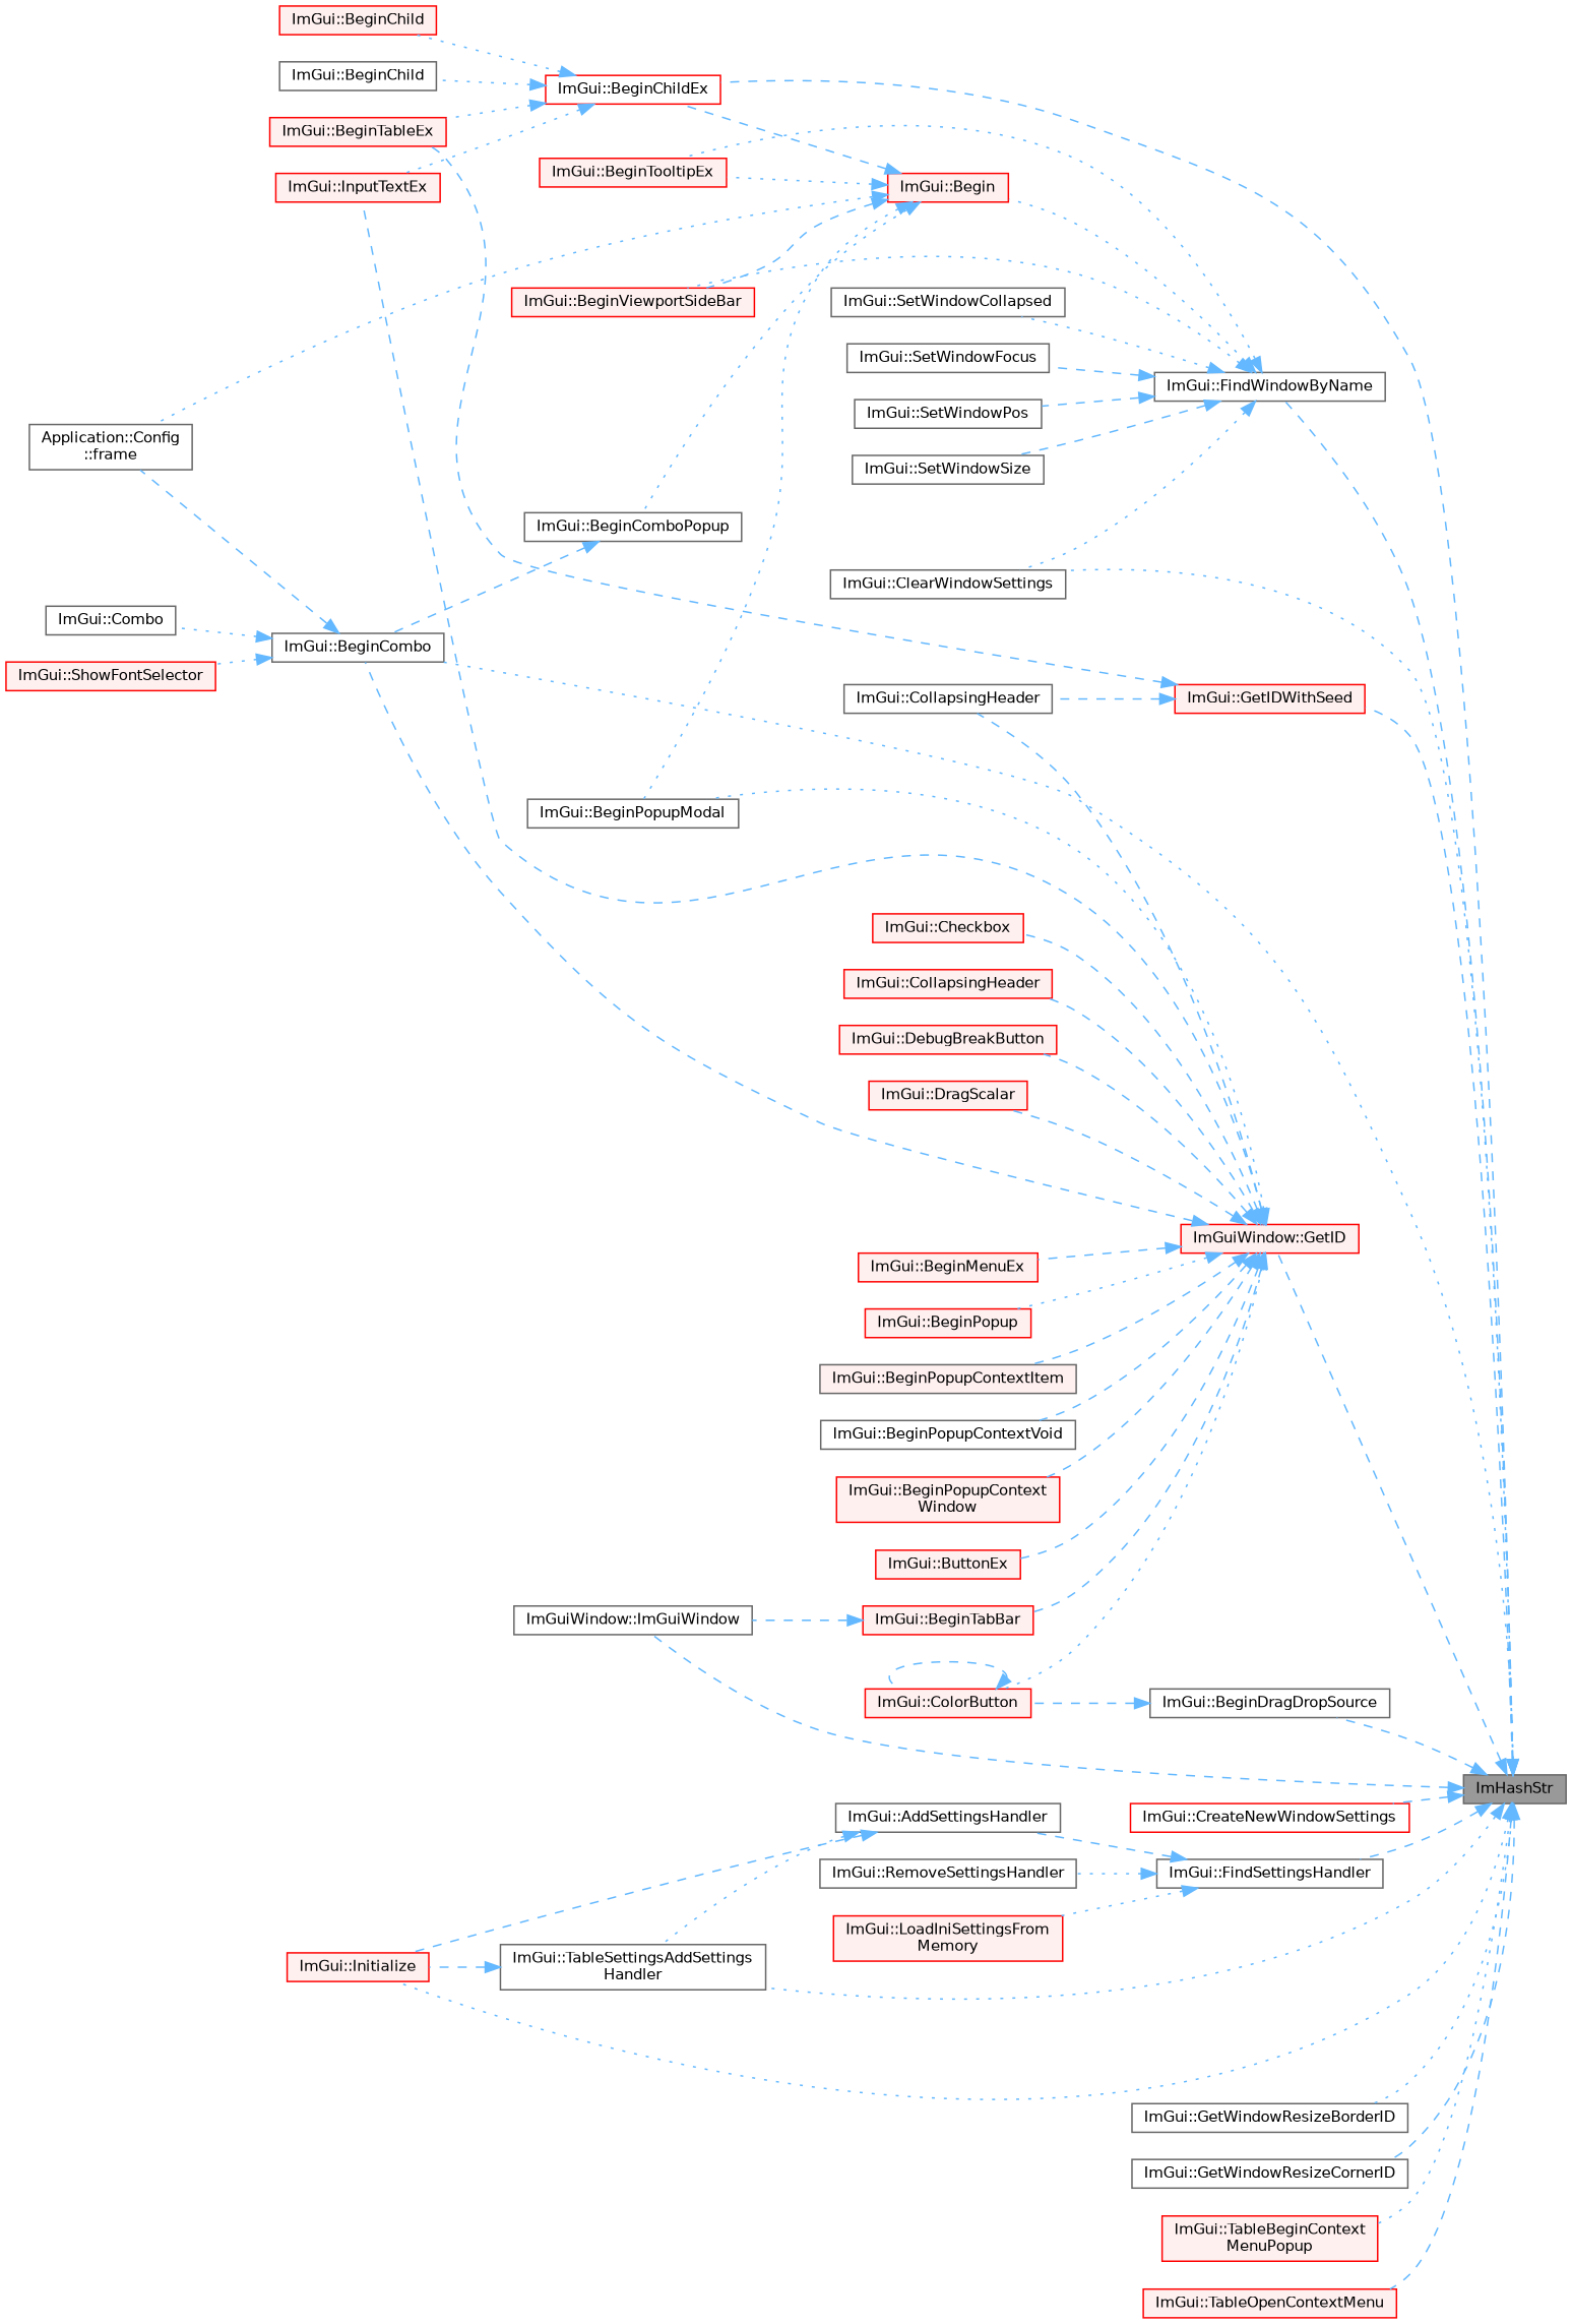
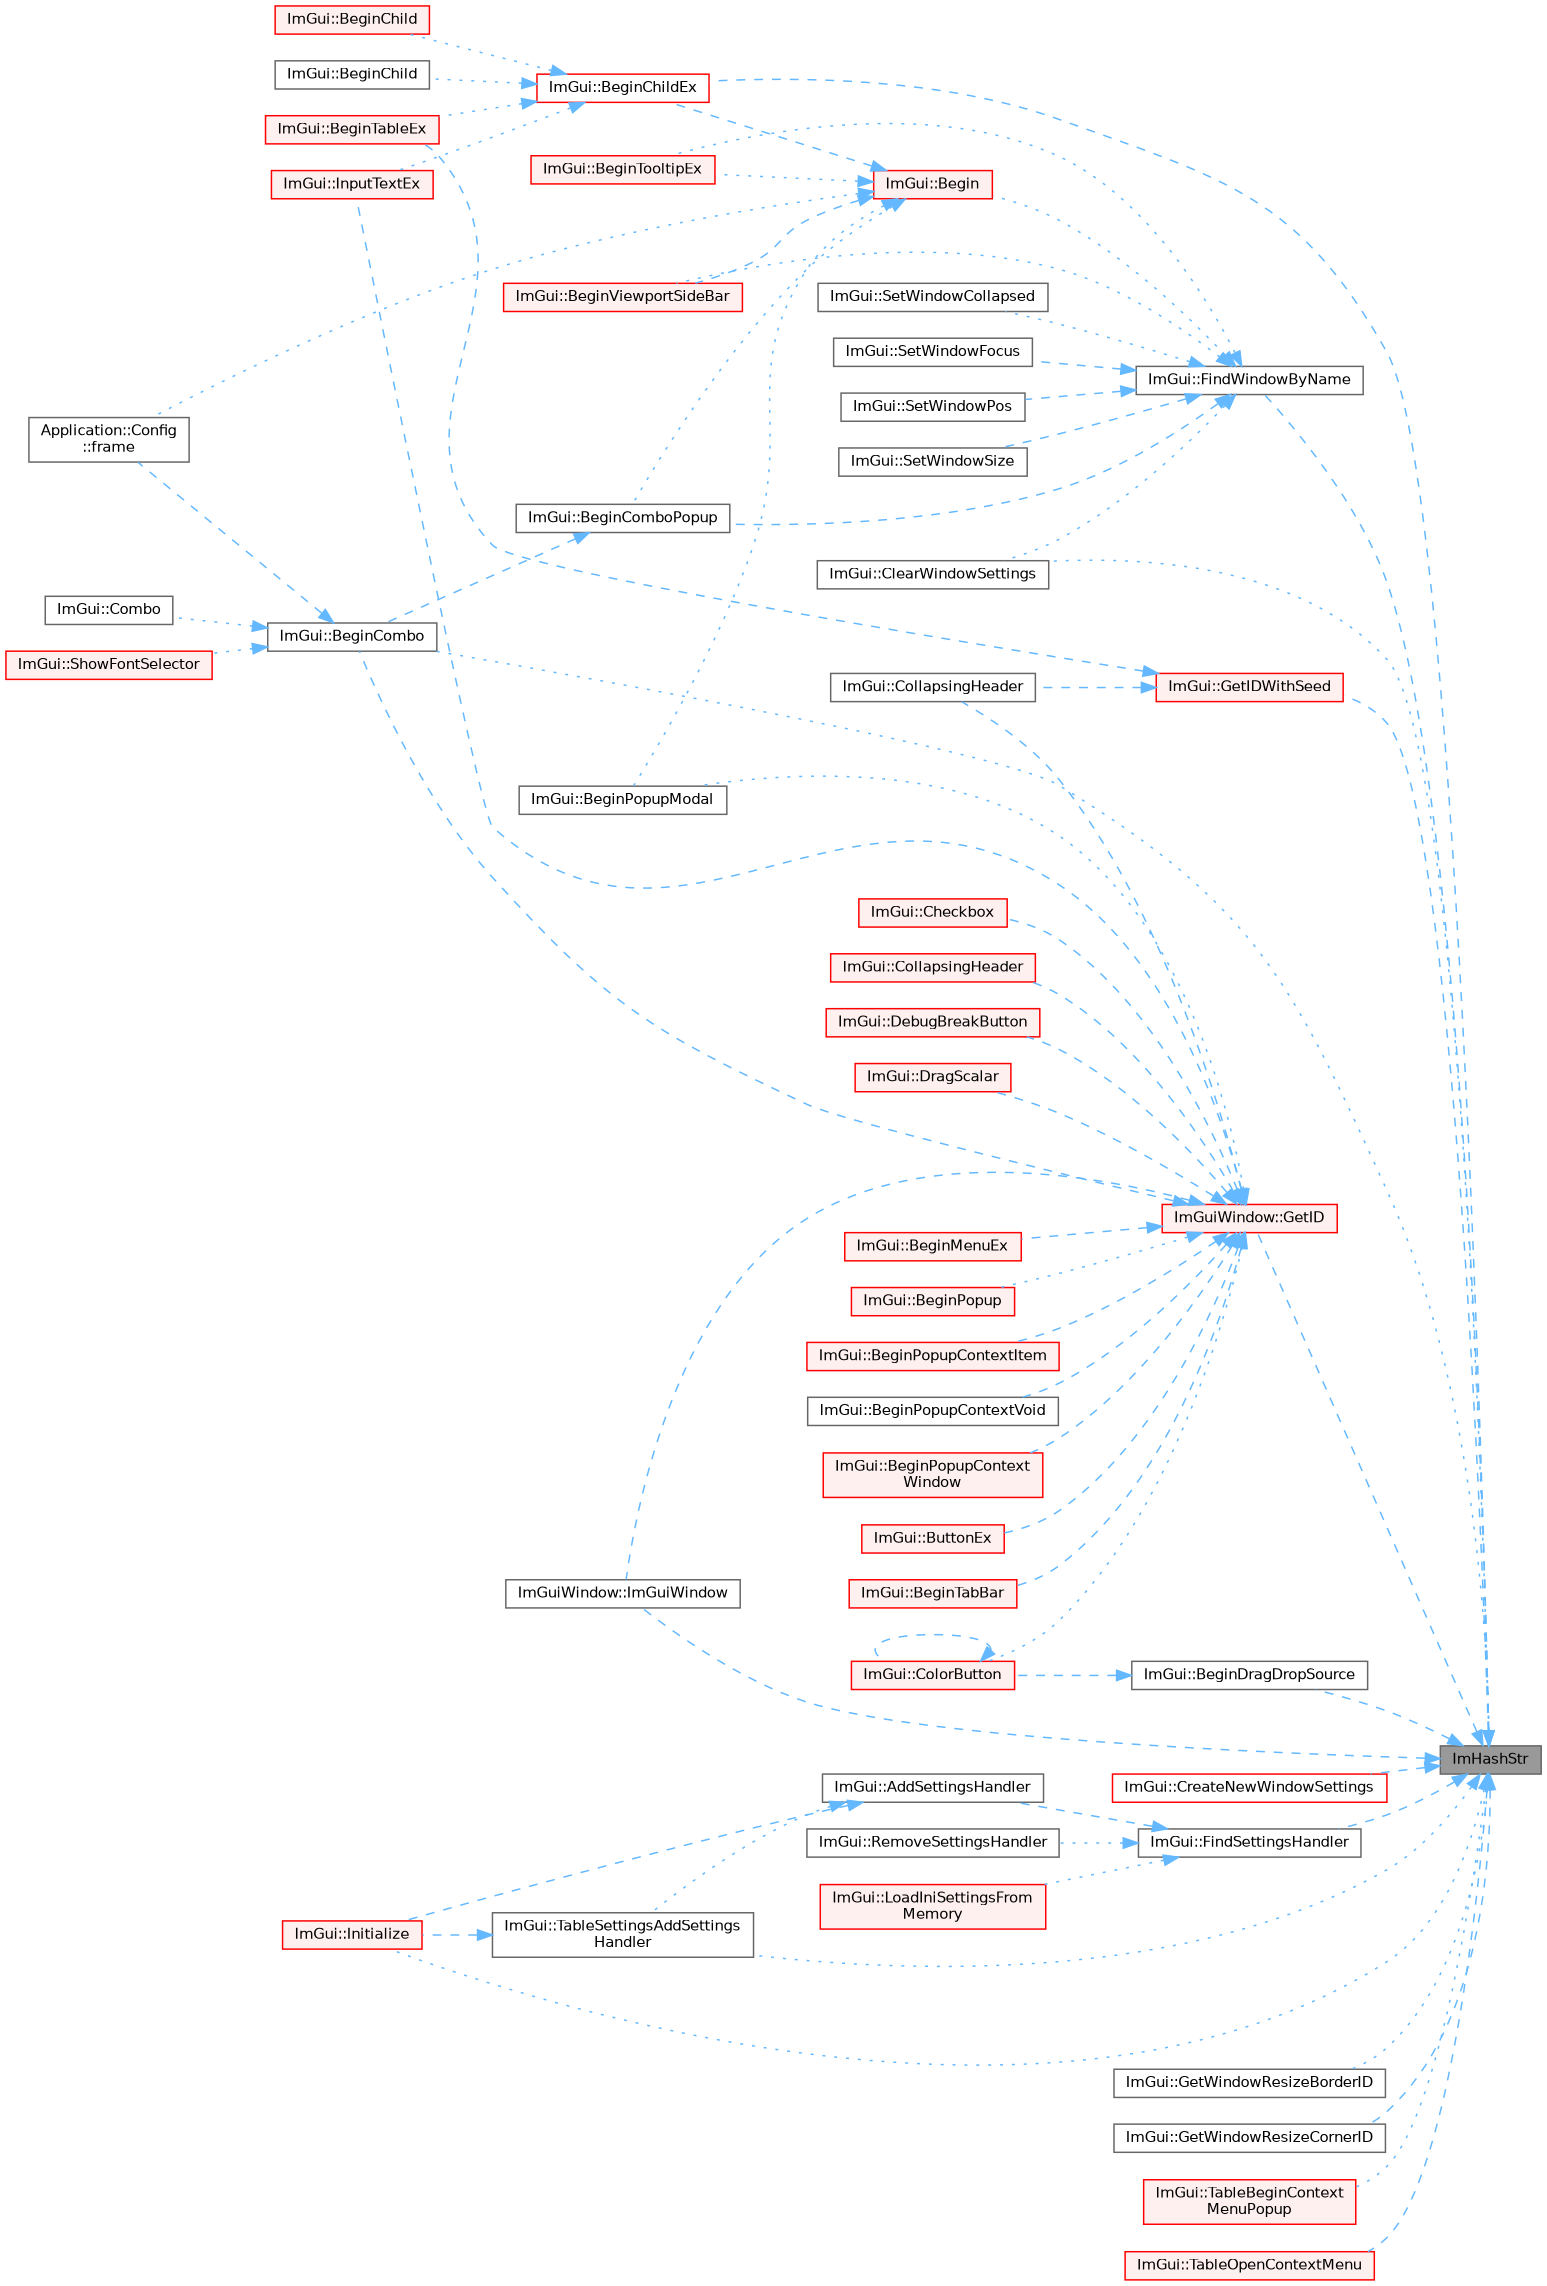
  digraph {
    rankdir=RL
    node [color=red fillcolor=white fontname=Helvetica fontsize=10 shape=box style=filled]
    edge [color=steelblue1 dir=back fontname=Helvetica fontsize=10 labelfontname=Helvetica labelfontsize=10 style=dashed]
    n1 [color=gray40 fillcolor=grey60 fontcolor=black height=0.2 label=ImHashStr width=0.4]
    n2 [height=0.2 label="ImGui::BeginChildEx" width=0.4]
    n3 [color=grey40 height=0.2 label="ImGui::BeginCombo" width=0.4]
    n4 [color=grey40 height=0.2 label="ImGui::BeginDragDropSource" width=0.4]
    n5 [color=grey40 height=0.2 label="ImGui::ClearWindowSettings" width=0.4]
    n6 [height=0.2 label="ImGui::CreateNewWindowSettings" width=0.4]
    n7 [color=grey40 height=0.2 label="ImGui::FindSettingsHandler" width=0.4]
    n8 [fillcolor="#FFF0F0" height=0.2 label="ImGui::Initialize" width=0.4]
    n9 [color=grey40 height=0.2 label="ImGui::TableSettingsAddSettings\lHandler" width=0.4]
    n10 [color=grey40 height=0.2 label="ImGui::FindWindowByName" width=0.4]
    n11 [fillcolor="#FFF0F0" height=0.2 label="ImGuiWindow::GetID" width=0.4]
    n12 [color=grey40 height=0.2 label="ImGuiWindow::ImGuiWindow" width=0.4]
    n13 [fillcolor="#FFF0F0" height=0.2 label="ImGui::GetIDWithSeed" width=0.4]
    n14 [color=grey40 height=0.2 label="ImGui::GetWindowResizeBorderID" width=0.4]
    n15 [color=grey40 height=0.2 label="ImGui::GetWindowResizeCornerID" width=0.4]
    n16 [fillcolor="#FFF0F0" height=0.2 label="ImGui::TableBeginContext\lMenuPopup" width=0.4]
    n17 [fillcolor="#FFF0F0" height=0.2 label="ImGui::TableOpenContextMenu" width=0.4]
    n18 [fillcolor="#FFF0F0" height=0.2 label="ImGui::BeginChild" width=0.4]
    n19 [color=grey40 height=0.2 label="ImGui::BeginChild" width=0.4]
    n20 [fillcolor="#FFF0F0" height=0.2 label="ImGui::BeginTableEx" width=0.4]
    n21 [fillcolor="#FFF0F0" height=0.2 label="ImGui::InputTextEx" width=0.4]
    n22 [color=grey40 height=0.2 label="ImGui::Combo" width=0.4]
    n23 [color=grey40 height=0.2 label="Application::Config\l::frame" width=0.4]
    n24 [fillcolor="#FFF0F0" height=0.2 label="ImGui::ShowFontSelector" width=0.4]
    n25 [fillcolor="#FFF0F0" height=0.2 label="ImGui::ColorButton" width=0.4]
    n26 [color=grey40 height=0.2 label="ImGui::AddSettingsHandler" width=0.4]
    n27 [fillcolor="#FFF0F0" height=0.2 label="ImGui::LoadIniSettingsFrom\lMemory" width=0.4]
    n28 [color=grey40 height=0.2 label="ImGui::RemoveSettingsHandler" width=0.4]
    n29 [fillcolor="#FFF0F0" height=0.2 label="ImGui::Begin" width=0.4]
    n30 [color=grey40 height=0.2 label="ImGui::BeginComboPopup" width=0.4]
    n31 [fillcolor="#FFF0F0" height=0.2 label="ImGui::BeginTooltipEx" width=0.4]
    n32 [fillcolor="#FFF0F0" height=0.2 label="ImGui::BeginViewportSideBar" width=0.4]
    n33 [color=grey40 height=0.2 label="ImGui::SetWindowCollapsed" width=0.4]
    n34 [color=grey40 height=0.2 label="ImGui::SetWindowFocus" width=0.4]
    n35 [color=grey40 height=0.2 label="ImGui::SetWindowPos" width=0.4]
    n36 [color=grey40 height=0.2 label="ImGui::SetWindowSize" width=0.4]
    n37 [color=grey40 height=0.2 label="ImGui::BeginPopupModal" width=0.4]
    n38 [fillcolor="#FFF0F0" height=0.2 label="ImGui::BeginMenuEx" width=0.4]
    n39 [fillcolor="#FFF0F0" height=0.2 label="ImGui::BeginPopup" width=0.4]
-   n40 [color=grey40 fillcolor="#FFF0F0" height=0.2 label="ImGui::BeginPopupContextItem" width=0.4]
+   n40 [fillcolor="#FFF0F0" height=0.2 label="ImGui::BeginPopupContextItem" width=0.4]
    n41 [color=grey40 height=0.2 label="ImGui::BeginPopupContextVoid" width=0.4]
    n42 [fillcolor="#FFF0F0" height=0.2 label="ImGui::BeginPopupContext\lWindow" width=0.4]
    n43 [fillcolor="#FFF0F0" height=0.2 label="ImGui::BeginTabBar" width=0.4]
    n44 [fillcolor="#FFF0F0" height=0.2 label="ImGui::ButtonEx" width=0.4]
    n45 [fillcolor="#FFF0F0" height=0.2 label="ImGui::Checkbox" width=0.4]
    n46 [color=grey40 height=0.2 label="ImGui::CollapsingHeader" width=0.4]
    n47 [fillcolor="#FFF0F0" height=0.2 label="ImGui::CollapsingHeader" width=0.4]
    n48 [fillcolor="#FFF0F0" height=0.2 label="ImGui::DebugBreakButton" width=0.4]
    n49 [fillcolor="#FFF0F0" height=0.2 label="ImGui::DragScalar" width=0.4]
    n1 -> n2
    n1 -> n3 [style=dotted]
    n1 -> n4
    n1 -> n5 [style=dotted]
    n1 -> n6
    n1 -> n7
    n1 -> n8 [style=dotted]
    n1 -> n9 [style=dotted]
    n1 -> n10
    n1 -> n11
    n1 -> n12
    n1 -> n13
    n1 -> n14 [style=dotted]
    n1 -> n15
    n1 -> n16 [style=dotted]
    n1 -> n17
    n2 -> n18 [style=dotted]
    n2 -> n19 [style=dotted]
    n2 -> n20 [style=dotted]
    n2 -> n21 [style=dotted]
    n3 -> n22 [style=dotted]
    n3 -> n23
    n3 -> n24 [style=dotted]
    n4 -> n25
    n7 -> n26
    n7 -> n27 [style=dotted]
    n7 -> n28 [style=dotted]
    n9 -> n8
    n10 -> n5 [style=dotted]
    n10 -> n29 [style=dotted]
+   n10 -> n30
    n10 -> n31 [style=dotted]
    n10 -> n32 [style=dotted]
    n10 -> n33 [style=dotted]
    n10 -> n34
    n10 -> n35
    n10 -> n36
    n11 -> n3
-   n43 -> n12
+   n11 -> n12
    n11 -> n21
    n11 -> n25 [style=dotted]
    n11 -> n37 [style=dotted]
    n11 -> n38
    n11 -> n39 [style=dotted]
    n11 -> n40
    n11 -> n41
    n11 -> n42
    n11 -> n43
    n11 -> n44
    n11 -> n45
    n11 -> n46
    n11 -> n47
    n11 -> n48
    n11 -> n49
    n13 -> n20
    n13 -> n46
    n25 -> n25
    n26 -> n8
    n26 -> n9 [style=dotted]
    n29 -> n2
    n29 -> n23 [style=dotted]
    n29 -> n30 [style=dotted]
    n29 -> n31 [style=dotted]
    n29 -> n32
    n29 -> n37 [style=dotted]
    n30 -> n3
  }
